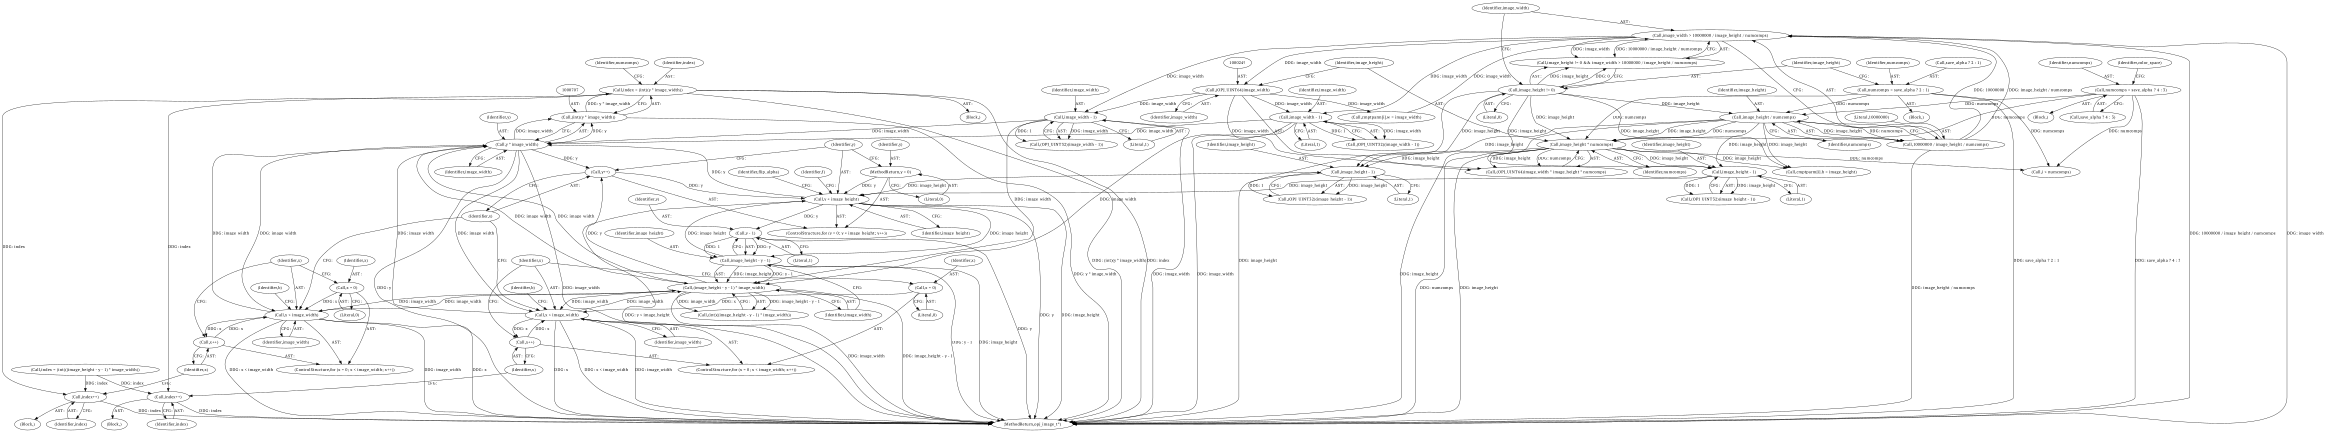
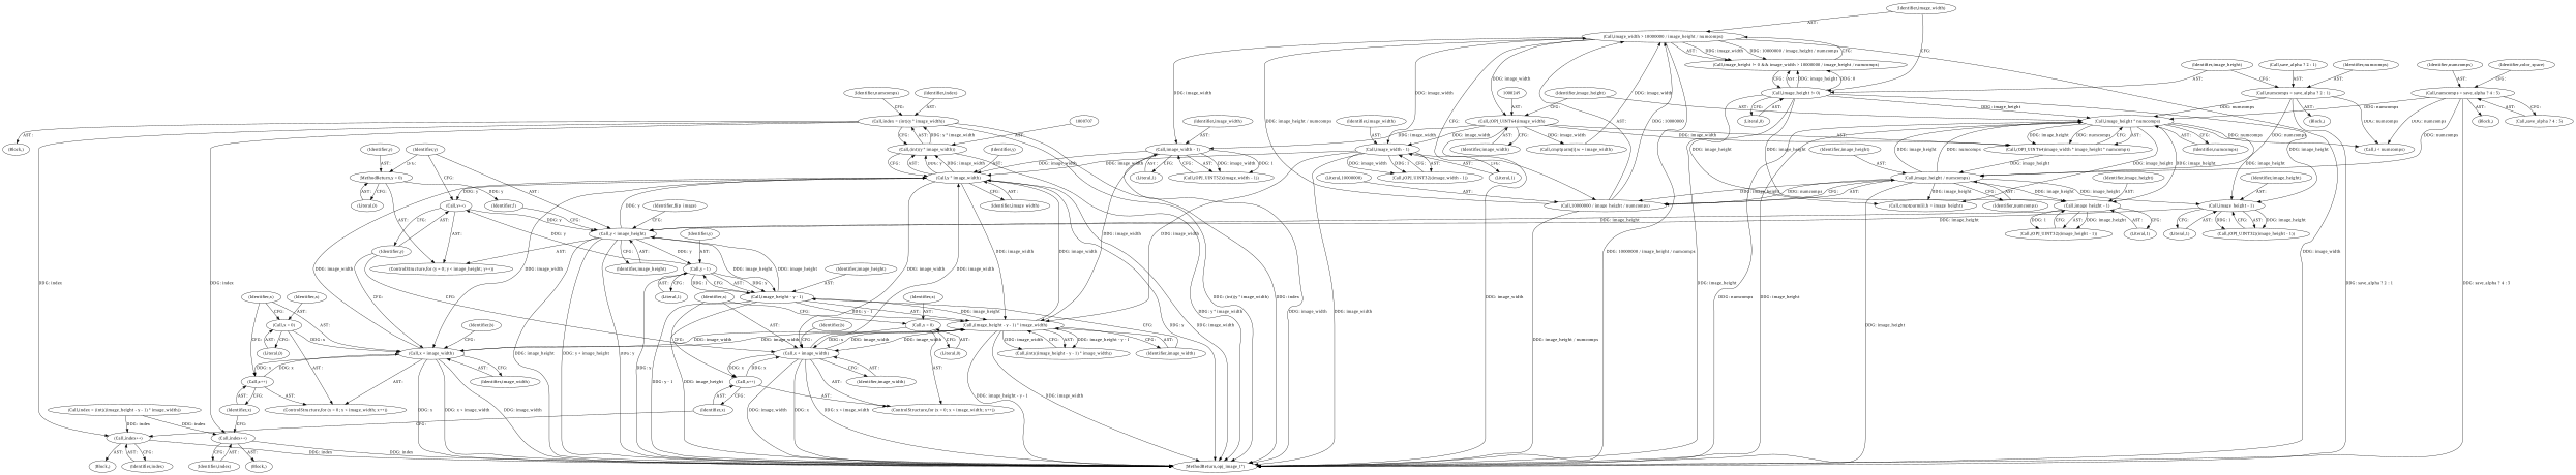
  digraph {
    fontname="PT Serif"
    node [fontname="PT Serif"]
    edge [fontname="PT Serif"]
    n1 [label="(Call,index = (int)(y * image_width))"]
    n2 [label="(Call,(int)(y * image_width))"]
    n3 [label="(Call,index++)"]
    n4 [label="(Call,index++)"]
    n5 [label="(MethodReturn,opj_image_t*)"]
    n6 [label="(Block,)"]
    n7 [label="(Call,y * image_width)"]
    n8 [label="(Block,)"]
    n9 [label="(Identifier,index)"]
    n10 [label="(Identifier,index)"]
    n11 [label="(Block,)"]
    n12 [label="(Call,y++)"]
    n13 [label="(Call,x < image_width)"]
    n14 [label="(Call,(image_height - y - 1) * image_width)"]
    n15 [label="(Call,x < image_width)"]
    n16 [label="(Identifier,image_width)"]
    n17 [label="(Call,y < image_height)"]
    n18 [label="(ControlStructure,for (y = 0; y < image_height; y++))"]
    n19 [label="(Identifier,y)"]
    n20 [label="(Call,x++)"]
    n21 [label="(Identifier,image_width)"]
    n22 [label="(ControlStructure,for (x = 0; x < image_width; x++))"]
    n23 [label="(Call,(int)((image_height - y - 1) * image_width))"]
    n24 [label="(Identifier,image_width)"]
    n25 [label="(Call,x++)"]
    n26 [label="(Identifier,image_width)"]
    n27 [label="(ControlStructure,for (x = 0; x < image_width; x++))"]
    n28 [label="(Call,y - 1)"]
    n29 [label="(Call,image_height - y - 1)"]
    n30 [label="(Identifier,image_height)"]
    n31 [label="(Literal,1)"]
    n32 [label="(MethodReturn,y = 0)"]
    n33 [label="(Literal,0)"]
    n34 [label="(Call,image_height - 1)"]
    n35 [label="(Literal,1)"]
    n36 [label="(Call,(OPJ_UINT32)(image_height - 1))"]
    n37 [label="(Call,image_height != 0)"]
    n38 [label="(Call,image_height / numcomps)"]
    n39 [label="(Call,image_height * numcomps)"]
    n40 [label="(Call,image_height - 1)"]
    n41 [label="(Call,image_height != 0 && image_width > 10000000 / image_height / numcomps)"]
    n42 [label="(Call,cmptparm[i].h = image_height)"]
    n43 [label="(Literal,0)"]
    n44 [label="(Call,10000000 / image_height / numcomps)"]
    n45 [label="(Identifier,numcomps)"]
    n46 [label="(Call,i < numcomps)"]
    n47 [label="(Identifier,numcomps)"]
    n48 [label="(Call,(OPJ_UINT64)image_width * image_height * numcomps)"]
    n49 [label="(Literal,1)"]
    n50 [label="(Call,(OPJ_UINT32)(image_height - 1))"]
    n51 [label="(Call,image_width > 10000000 / image_height / numcomps)"]
    n52 [label="(Call,numcomps = save_alpha ? 2 : 1)"]
    n53 [label="(Block,)"]
    n54 [label="(Call,save_alpha ? 2 : 1)"]
    n55 [label="(Call,numcomps = save_alpha ? 4 : 3)"]
    n56 [label="(Block,)"]
    n57 [label="(Call,save_alpha ? 4 : 3)"]
    n58 [label="(Identifier,x)"]
    n59 [label="(Call,x = 0)"]
    n60 [label="(Literal,0)"]
    n61 [label="(Call,image_width - 1)"]
    n62 [label="(Literal,1)"]
    n63 [label="(Call,(OPJ_UINT32)(image_width - 1))"]
    n64 [label="(Call,(OPJ_UINT64)image_width)"]
    n65 [label="(Call,image_width - 1)"]
    n66 [label="(Call,cmptparm[i].w = image_width)"]
    n67 [label="(Identifier,image_width)"]
    n68 [label="(Literal,1)"]
    n69 [label="(Call,(OPJ_UINT32)(image_width - 1))"]
    n70 [label="(Identifier,x)"]
    n71 [label="(Call,x = 0)"]
    n72 [label="(Literal,0)"]
    n73 [label="(Identifier,image_width)"]
    n74 [label="(Identifier,b)"]
    n75 [label="(Identifier,image_height)"]
-   n76 [label="(Identifier,flip_alpha)"]
+   n76 [label="(Identifier,flip_image)"]
    n77 [label="(Call,index = (int)((image_height - y - 1) * image_width))"]
    n78 [label="(Identifier,x)"]
    n79 [label="(Identifier,y)"]
    n80 [label="(Identifier,image_height)"]
    n81 [label="(Identifier,x)"]
    n82 [label="(Identifier,numcomps)"]
    n83 [label="(Identifier,numcomps)"]
    n84 [label="(Identifier,b)"]
    n85 [label="(Identifier,x)"]
    n86 [label="(Identifier,image_height)"]
    n87 [label="(Identifier,image_height)"]
    n88 [label="(Identifier,image_height)"]
    n89 [label="(Identifier,numcomps)"]
    n90 [label="(Identifier,index)"]
    n91 [label="(Identifier,y)"]
    n92 [label="(Identifier,y)"]
    n93 [label="(Identifier,y)"]
    n94 [label="(Identifier,x)"]
    n95 [label="(Identifier,f)"]
    n96 [label="(Identifier,image_width)"]
    n97 [label="(Identifier,image_height)"]
    n98 [label="(Identifier,color_space)"]
    n99 [label="(Identifier,image_width)"]
    n100 [label="(Literal,10000000)"]
    n101 [label=1000707]
    1000249
    n1 -> n2 [label="CFG: "]
    n1 -> n3 [label="DDG: index"]
    n1 -> n4 [label="DDG: index"]
    n1 -> n5 [label="DDG: (int)(y * image_width)"]
    n1 -> n5 [label="DDG: index"]
    n1 -> n6 [label="AST: "]
    n2 -> n1 [label="AST: "]
    n2 -> n1 [label="DDG: y * image_width"]
    n2 -> n5 [label="DDG: y * image_width"]
    n2 -> n7 [label="CFG: "]
    n3 -> n5 [label="DDG: index"]
    n3 -> n8 [label="AST: "]
    n3 -> n9 [label="CFG: "]
    n4 -> n5 [label="DDG: index"]
    n4 -> n10 [label="CFG: "]
    n4 -> n11 [label="AST: "]
    n7 -> n2 [label="AST: "]
    n7 -> n2 [label="DDG: y"]
    n7 -> n2 [label="DDG: image_width"]
    n7 -> n5 [label="DDG: y"]
    n7 -> n5 [label="DDG: image_width"]
    n7 -> n12 [label="DDG: y"]
    n7 -> n13 [label="DDG: image_width"]
    n7 -> n14 [label="DDG: image_width"]
    n7 -> n15 [label="DDG: image_width"]
    n7 -> n16 [label="CFG: "]
    n9 -> n3 [label="AST: "]
    n10 -> n4 [label="AST: "]
    n12 -> n17 [label="DDG: y"]
    n12 -> n18 [label="AST: "]
    n12 -> n19 [label="CFG: "]
    n13 -> n5 [label="DDG: image_width"]
    n13 -> n5 [label="DDG: x"]
    n13 -> n5 [label="DDG: x < image_width"]
    n13 -> n7 [label="DDG: image_width"]
    n13 -> n14 [label="DDG: image_width"]
    n13 -> n20 [label="DDG: x"]
    n13 -> n21 [label="CFG: "]
    n13 -> n22 [label="AST: "]
    n14 -> n5 [label="DDG: image_height - y - 1"]
    n14 -> n5 [label="DDG: image_width"]
    n14 -> n7 [label="DDG: image_width"]
    n14 -> n13 [label="DDG: image_width"]
    n14 -> n15 [label="DDG: image_width"]
    n14 -> n23 [label="AST: "]
    n14 -> n23 [label="DDG: image_height - y - 1"]
    n14 -> n23 [label="DDG: image_width"]
    n14 -> n24 [label="CFG: "]
    n15 -> n5 [label="DDG: x < image_width"]
    n15 -> n5 [label="DDG: image_width"]
    n15 -> n5 [label="DDG: x"]
    n15 -> n7 [label="DDG: image_width"]
    n15 -> n14 [label="DDG: image_width"]
    n15 -> n25 [label="DDG: x"]
    n15 -> n26 [label="CFG: "]
    n15 -> n27 [label="AST: "]
    n16 -> n7 [label="AST: "]
    n17 -> n5 [label="DDG: image_height"]
    n17 -> n5 [label="DDG: y < image_height"]
    n17 -> n5 [label="DDG: y"]
    n17 -> n7 [label="DDG: y"]
    n17 -> n18 [label="AST: "]
    n17 -> n28 [label="DDG: y"]
    n17 -> n29 [label="DDG: image_height"]
    n17 -> n30 [label="CFG: "]
    n19 -> n12 [label="AST: "]
    n19 -> n13 [label="CFG: "]
    n19 -> n15 [label="CFG: "]
    n20 -> n13 [label="DDG: x"]
    n20 -> n22 [label="AST: "]
    n20 -> n58 [label="CFG: "]
    n21 -> n13 [label="AST: "]
    n23 -> n14 [label="CFG: "]
    n24 -> n14 [label="AST: "]
    n24 -> n29 [label="CFG: "]
    n25 -> n15 [label="DDG: x"]
    n25 -> n27 [label="AST: "]
    n25 -> n70 [label="CFG: "]
    n26 -> n15 [label="AST: "]
    n28 -> n5 [label="DDG: y"]
-   n14 -> n12 [label="DDG: y"]
+   n28 -> n12 [label="DDG: y"]
    n28 -> n29 [label="AST: "]
    n28 -> n29 [label="DDG: y"]
    n28 -> n29 [label="DDG: 1"]
    n28 -> n31 [label="CFG: "]
    n29 -> n5 [label="DDG: y - 1"]
    n29 -> n5 [label="DDG: image_height"]
    n29 -> n14 [label="AST: "]
    n29 -> n14 [label="DDG: image_height"]
    n29 -> n14 [label="DDG: y - 1"]
    n29 -> n17 [label="DDG: image_height"]
    n29 -> n28 [label="CFG: "]
    n30 -> n17 [label="AST: "]
    n31 -> n28 [label="AST: "]
-   n32 -> n17 [label="DDG: y"]
+   n32 -> n95 [label="DDG: y"]
    n32 -> n18 [label="AST: "]
    n32 -> n33 [label="CFG: "]
    n33 -> n32 [label="AST: "]
    n34 -> n17 [label="DDG: image_height"]
    n34 -> n35 [label="CFG: "]
    n34 -> n36 [label="AST: "]
    n34 -> n36 [label="DDG: image_height"]
    n34 -> n36 [label="DDG: 1"]
    n35 -> n34 [label="AST: "]
    n36 -> n34 [label="CFG: "]
    n37 -> n5 [label="DDG: image_height"]
    n37 -> n34 [label="DDG: image_height"]
-   n37 -> n38 [label="DDG: image_height"]
+   n48 -> n38 [label="DDG: image_height"]
    n37 -> n39 [label="DDG: image_height"]
    n37 -> n40 [label="DDG: image_height"]
    n37 -> n41 [label="AST: "]
    n37 -> n41 [label="DDG: image_height"]
    n37 -> n41 [label="DDG: 0"]
    n37 -> n42 [label="DDG: image_height"]
    n37 -> n43 [label="CFG: "]
    n38 -> n5 [label="DDG: image_height"]
    n38 -> n34 [label="DDG: image_height"]
    n38 -> n39 [label="DDG: image_height"]
    n38 -> n39 [label="DDG: numcomps"]
    n38 -> n40 [label="DDG: image_height"]
    n38 -> n42 [label="DDG: image_height"]
    n38 -> n44 [label="AST: "]
    n38 -> n44 [label="DDG: image_height"]
    n38 -> n44 [label="DDG: numcomps"]
    n38 -> n45 [label="CFG: "]
    n39 -> n5 [label="DDG: numcomps"]
    n39 -> n5 [label="DDG: image_height"]
    n39 -> n34 [label="DDG: image_height"]
    n39 -> n40 [label="DDG: image_height"]
    n39 -> n42 [label="DDG: image_height"]
    n39 -> n46 [label="DDG: numcomps"]
    n39 -> n47 [label="CFG: "]
    n39 -> n48 [label="AST: "]
    n39 -> n48 [label="DDG: image_height"]
    n39 -> n48 [label="DDG: numcomps"]
    n40 -> n17 [label="DDG: image_height"]
    n40 -> n49 [label="CFG: "]
    n40 -> n50 [label="AST: "]
    n40 -> n50 [label="DDG: image_height"]
    n40 -> n50 [label="DDG: 1"]
    n41 -> n37 [label="CFG: "]
    n41 -> n51 [label="CFG: "]
    n43 -> n37 [label="AST: "]
    n44 -> n5 [label="DDG: image_height / numcomps"]
    n44 -> n38 [label="CFG: "]
    n44 -> n51 [label="AST: "]
    n44 -> n51 [label="DDG: 10000000"]
    n44 -> n51 [label="DDG: image_height / numcomps"]
    n45 -> n38 [label="AST: "]
    n47 -> n39 [label="AST: "]
    n48 -> n39 [label="CFG: "]
    n49 -> n40 [label="AST: "]
    n50 -> n40 [label="CFG: "]
    n51 -> n5 [label="DDG: 10000000 / image_height / numcomps"]
    n51 -> n5 [label="DDG: image_width"]
    n51 -> n41 [label="AST: "]
    n51 -> n41 [label="DDG: image_width"]
    n51 -> n41 [label="DDG: 10000000 / image_height / numcomps"]
    n51 -> n44 [label="CFG: "]
    n51 -> n61 [label="DDG: image_width"]
    n51 -> n64 [label="DDG: image_width"]
    n51 -> n65 [label="DDG: image_width"]
    n52 -> n5 [label="DDG: save_alpha ? 2 : 1"]
    n52 -> n38 [label="DDG: numcomps"]
    n52 -> n39 [label="DDG: numcomps"]
    n52 -> n46 [label="DDG: numcomps"]
    n52 -> n53 [label="AST: "]
    n54 -> n52 [label="AST: "]
    n55 -> n5 [label="DDG: save_alpha ? 4 : 3"]
    n55 -> n38 [label="DDG: numcomps"]
    n55 -> n39 [label="DDG: numcomps"]
    n55 -> n46 [label="DDG: numcomps"]
    n55 -> n56 [label="AST: "]
    n55 -> n57 [label="CFG: "]
    n57 -> n55 [label="AST: "]
    n58 -> n4 [label="CFG: "]
    n58 -> n20 [label="AST: "]
    n59 -> n13 [label="DDG: x"]
    n59 -> n22 [label="AST: "]
    n59 -> n60 [label="CFG: "]
    n60 -> n59 [label="AST: "]
    n61 -> n5 [label="DDG: image_width"]
    n61 -> n7 [label="DDG: image_width"]
    n61 -> n14 [label="DDG: image_width"]
    n61 -> n62 [label="CFG: "]
    n61 -> n63 [label="AST: "]
    n61 -> n63 [label="DDG: image_width"]
    n61 -> n63 [label="DDG: 1"]
    n62 -> n61 [label="AST: "]
    n63 -> n61 [label="CFG: "]
+   n64 -> n5 [label="DDG: image_width"]
    n64 -> n48 [label="AST: "]
    n64 -> n48 [label="DDG: image_width"]
    n64 -> n61 [label="DDG: image_width"]
    n64 -> n65 [label="DDG: image_width"]
    n64 -> n66 [label="DDG: image_width"]
    n64 -> n67 [label="CFG: "]
    n65 -> n5 [label="DDG: image_width"]
    n65 -> n7 [label="DDG: image_width"]
    n65 -> n14 [label="DDG: image_width"]
    n65 -> n68 [label="CFG: "]
    n65 -> n69 [label="AST: "]
    n65 -> n69 [label="DDG: image_width"]
    n65 -> n69 [label="DDG: 1"]
    n66 -> n51 [label="DDG: image_width"]
    n67 -> n64 [label="AST: "]
    n68 -> n65 [label="AST: "]
    n69 -> n65 [label="CFG: "]
    n70 -> n3 [label="CFG: "]
    n70 -> n25 [label="AST: "]
    n71 -> n15 [label="DDG: x"]
    n71 -> n27 [label="AST: "]
    n71 -> n72 [label="CFG: "]
    n72 -> n71 [label="AST: "]
    n73 -> n61 [label="AST: "]
    n74 -> n15 [label="CFG: "]
    n75 -> n29 [label="AST: "]
    n76 -> n17 [label="CFG: "]
    n77 -> n3 [label="DDG: index"]
    n77 -> n4 [label="DDG: index"]
    n78 -> n71 [label="AST: "]
    n79 -> n28 [label="AST: "]
    n80 -> n34 [label="AST: "]
    n81 -> n59 [label="AST: "]
    n82 -> n1 [label="CFG: "]
    n83 -> n52 [label="AST: "]
    n84 -> n13 [label="CFG: "]
    n85 -> n13 [label="AST: "]
    n85 -> n20 [label="CFG: "]
    n85 -> n59 [label="CFG: "]
    n86 -> n38 [label="AST: "]
    n87 -> n39 [label="AST: "]
    n87 -> n64 [label="CFG: "]
    n88 -> n40 [label="AST: "]
    n89 -> n55 [label="AST: "]
    n90 -> n1 [label="AST: "]
    n91 -> n12 [label="CFG: "]
    n91 -> n17 [label="AST: "]
    n91 -> n32 [label="CFG: "]
    n92 -> n7 [label="AST: "]
    n93 -> n32 [label="AST: "]
    n94 -> n15 [label="AST: "]
    n94 -> n25 [label="CFG: "]
    n94 -> n71 [label="CFG: "]
    n95 -> n17 [label="CFG: "]
    n96 -> n37 [label="CFG: "]
    n96 -> n51 [label="AST: "]
    n97 -> n37 [label="AST: "]
    n97 -> n52 [label="CFG: "]
    n98 -> n55 [label="CFG: "]
    n99 -> n65 [label="AST: "]
    n100 -> n44 [label="AST: "]
    n101 -> n2 [label="AST: "]
    1000249 -> n64 [label="AST: "]
  }
